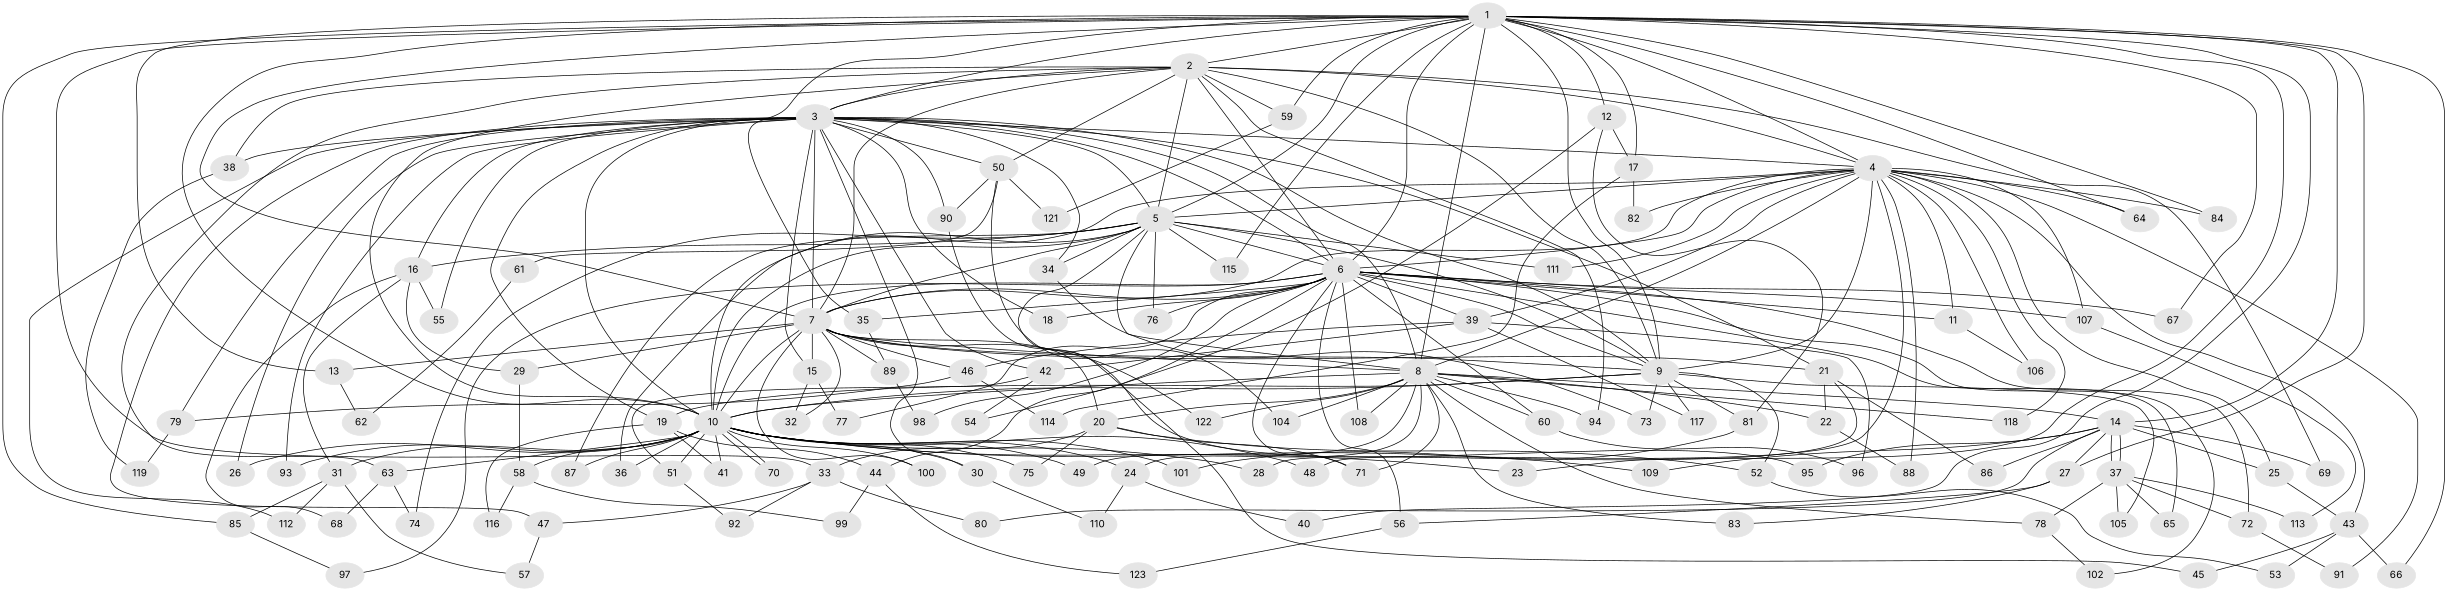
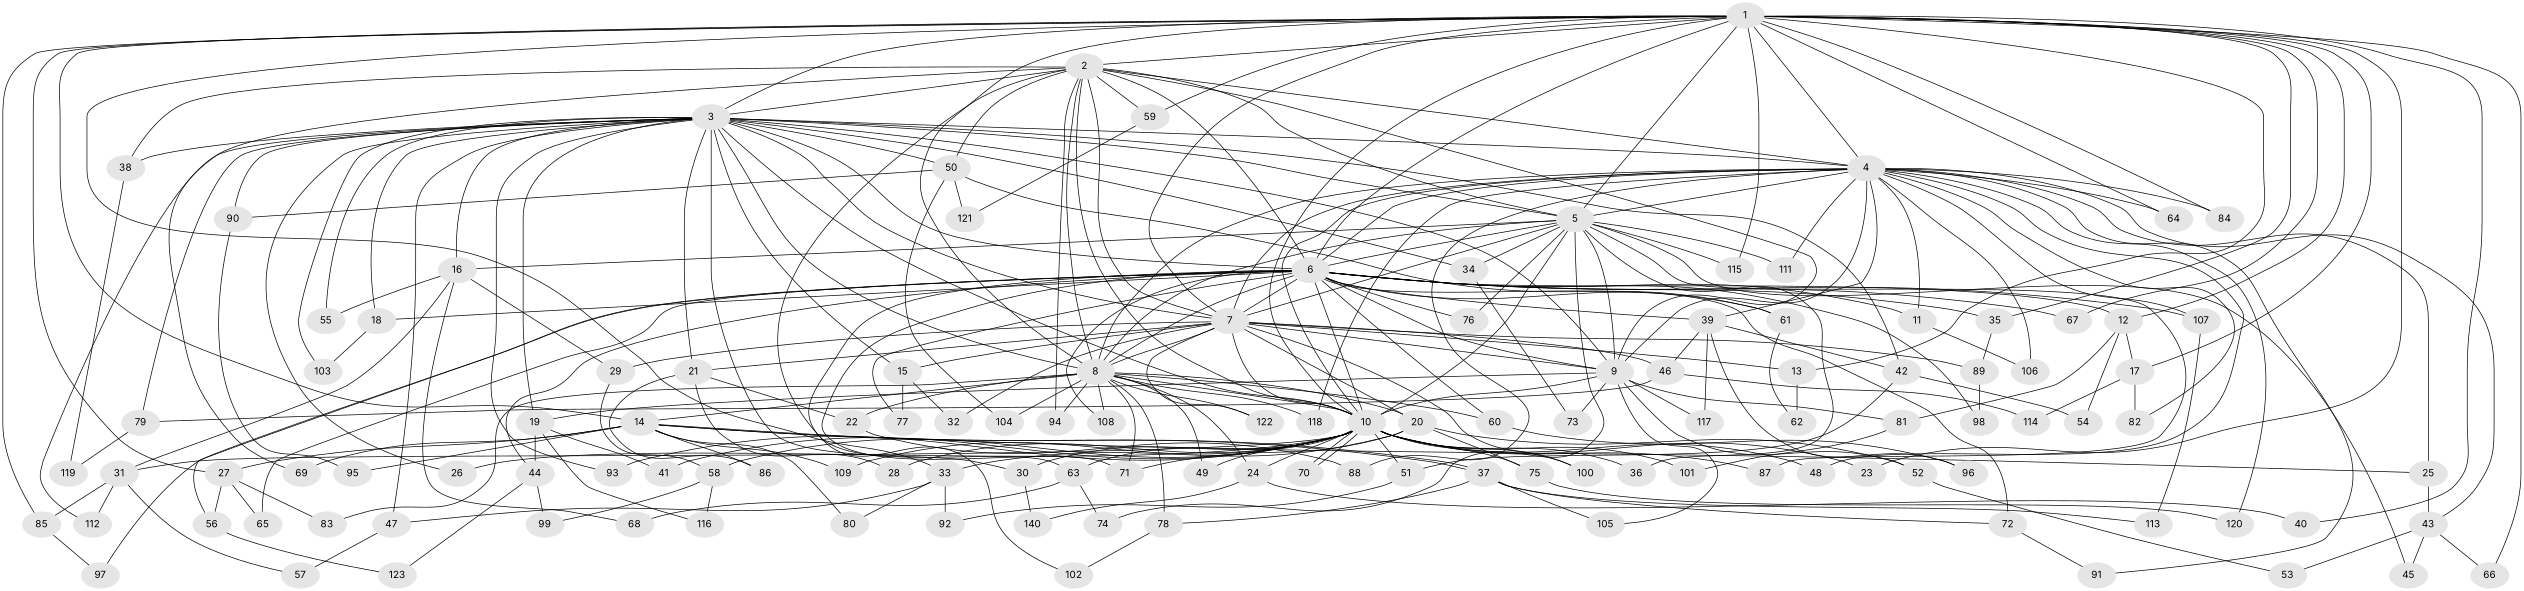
  graph {
    fontname=Inter
    node [color=gray90 fontname=Inter style=filled]
    edge [fontname=Inter]
    1
    2
    3
    4
    5
    6
    7
    8
    9
    10
    12
    13
    14
    17
    23
    27
    33
    35
    40
    59
    64
    66
    67
    84
    85
    115
    38
    50
    63
    69
    94
    15
    16
    18
    19
    21
    26
    30
    34
    42
    47
    55
    79
    90
    93
+   103
    112
    11
    25
    39
    43
    48
    82
    88
    91
    106
    107
    111
    118
+   120
    36
    45
    74
    76
    87
    44
    56
    60
    61
    65
    71
    72
    77
    97
    98
    102
    108
    20
    29
    32
    46
    89
    100
    122
    22
    24
    49
    78
    83
    104
    52
    73
    81
    105
    117
    28
    31
    41
    51
    58
    70
    75
    101
    109
    54
    62
    37
    80
    86
    95
    114
    92
    121
    119
    68
    116
-   110
+   110 [label=140]
    57
    96
    53
    113
    99
    123
    1 -- 2
    1 -- 3
    1 -- 4
    1 -- 5
    1 -- 6
    1 -- 7
    1 -- 8
-   1 -- 9
    1 -- 10
    1 -- 12
    1 -- 13
    1 -- 14
    1 -- 17
    1 -- 23
    1 -- 27
    1 -- 33
    1 -- 35
    1 -- 40
    1 -- 59
    1 -- 64
    1 -- 66
    1 -- 67
    1 -- 84
    1 -- 85
    1 -- 115
    2 -- 3
    2 -- 4
    2 -- 5
    2 -- 6
    2 -- 7
+   2 -- 8
    2 -- 9
    2 -- 10
    2 -- 59
    2 -- 38
    2 -- 50
    2 -- 63
    2 -- 69
    2 -- 94
    3 -- 4
    3 -- 5
    3 -- 6
    3 -- 7
    3 -- 8
    3 -- 9
    3 -- 10
    3 -- 38
    3 -- 50
    3 -- 15
    3 -- 16
    3 -- 18
    3 -- 19
    3 -- 21
    3 -- 26
    3 -- 30
    3 -- 34
    3 -- 42
    3 -- 47
    3 -- 55
    3 -- 79
    3 -- 90
    3 -- 93
+   3 -- 103
    3 -- 112
    4 -- 5
    4 -- 6
    4 -- 7
    4 -- 8
    4 -- 9
    4 -- 10
    4 -- 64
    4 -- 84
    4 -- 11
    4 -- 25
    4 -- 39
    4 -- 43
    4 -- 48
    4 -- 82
    4 -- 88
    4 -- 91
    4 -- 106
    4 -- 107
    4 -- 111
    4 -- 118
+   4 -- 120
    5 -- 6
    5 -- 7
    5 -- 8
    5 -- 9
    5 -- 10
    5 -- 115
    5 -- 16
    5 -- 34
    5 -- 111
    5 -- 36
    5 -- 45
    5 -- 74
    5 -- 76
    5 -- 87
    6 -- 7
+   6 -- 8
    6 -- 9
    6 -- 10
+   6 -- 12
    6 -- 35
    6 -- 67
    6 -- 18
    6 -- 11
    6 -- 39
    6 -- 107
    6 -- 76
    6 -- 44
    6 -- 56
    6 -- 60
+   6 -- 61
    6 -- 65
    6 -- 71
    6 -- 72
    6 -- 77
    6 -- 97
    6 -- 98
    6 -- 102
    6 -- 108
    7 -- 8
    7 -- 9
    7 -- 10
    7 -- 13
    7 -- 15
    7 -- 21
    7 -- 20
    7 -- 29
    7 -- 32
    7 -- 46
    7 -- 89
    7 -- 100
    7 -- 122
    8 -- 10
    8 -- 14
    8 -- 94
    8 -- 118
    8 -- 60
    8 -- 71
    8 -- 108
    8 -- 20
    8 -- 122
    8 -- 22
    8 -- 24
    8 -- 49
    8 -- 78
    8 -- 83
    8 -- 104
    9 -- 10
    9 -- 19
    9 -- 52
    9 -- 73
    9 -- 81
    9 -- 105
    9 -- 117
    10 -- 23
    10 -- 63
    10 -- 26
    10 -- 30
    10 -- 93
    10 -- 48
    10 -- 36
    10 -- 87
    10 -- 100
    10 -- 24
    10 -- 49
    10 -- 28
    10 -- 31
    10 -- 41
    10 -- 51
    10 -- 58
    10 -- 70
    10 -- 70
    10 -- 75
    10 -- 101
    10 -- 109
    12 -- 17
    12 -- 81
    12 -- 54
    13 -- 62
    14 -- 27
    14 -- 69
    14 -- 25
    14 -- 109
    14 -- 37
    14 -- 37
    14 -- 80
    14 -- 86
    14 -- 95
    17 -- 82
    17 -- 114
    27 -- 56
-   37 -- 65
+   27 -- 65
    27 -- 83
    33 -- 47
    33 -- 80
    33 -- 92
    35 -- 89
    59 -- 121
    85 -- 97
    38 -- 119
    50 -- 90
    50 -- 61
    50 -- 104
    50 -- 121
    63 -- 74
    63 -- 68
    15 -- 77
    15 -- 32
    16 -- 55
    16 -- 29
    16 -- 31
    16 -- 68
+   18 -- 103
    19 -- 44
    19 -- 41
    19 -- 116
    21 -- 22
    21 -- 28
    21 -- 86
    30 -- 110
    34 -- 73
    42 -- 51
    42 -- 54
    47 -- 57
    79 -- 119
    90 -- 95
    11 -- 106
    25 -- 43
    39 -- 42
    39 -- 46
    39 -- 117
    39 -- 96
    43 -- 66
    43 -- 45
    43 -- 53
    107 -- 113
    44 -- 99
    44 -- 123
    56 -- 123
    60 -- 96
    61 -- 62
    72 -- 91
    20 -- 33
    20 -- 71
    20 -- 52
    20 -- 75
    29 -- 58
    46 -- 79
    46 -- 114
    89 -- 98
    22 -- 88
    24 -- 40
    24 -- 110
    78 -- 102
    52 -- 53
    81 -- 101
    31 -- 85
    31 -- 112
    31 -- 57
    51 -- 92
    58 -- 116
    58 -- 99
+   75 -- 120
    37 -- 72
    37 -- 78
    37 -- 105
    37 -- 113
  }
